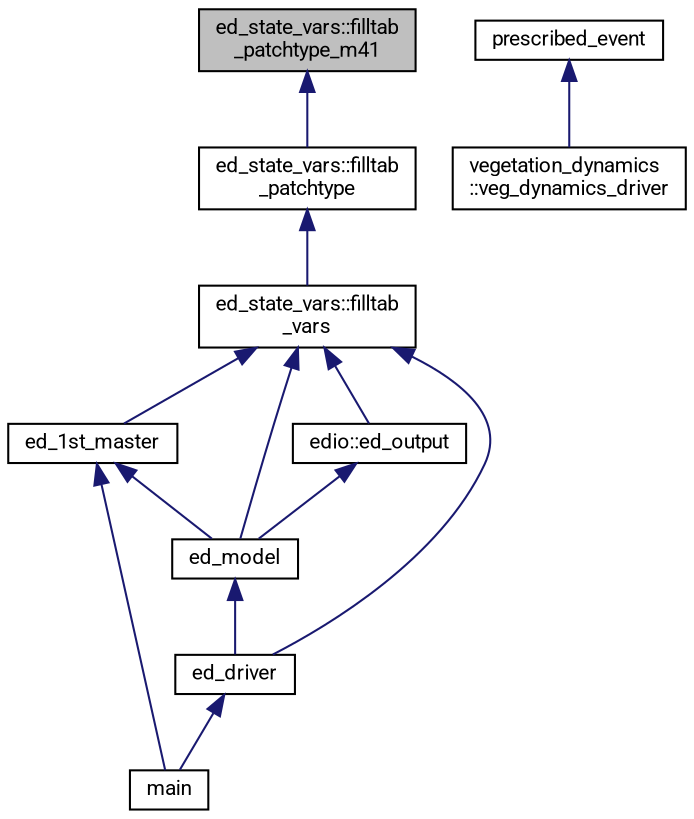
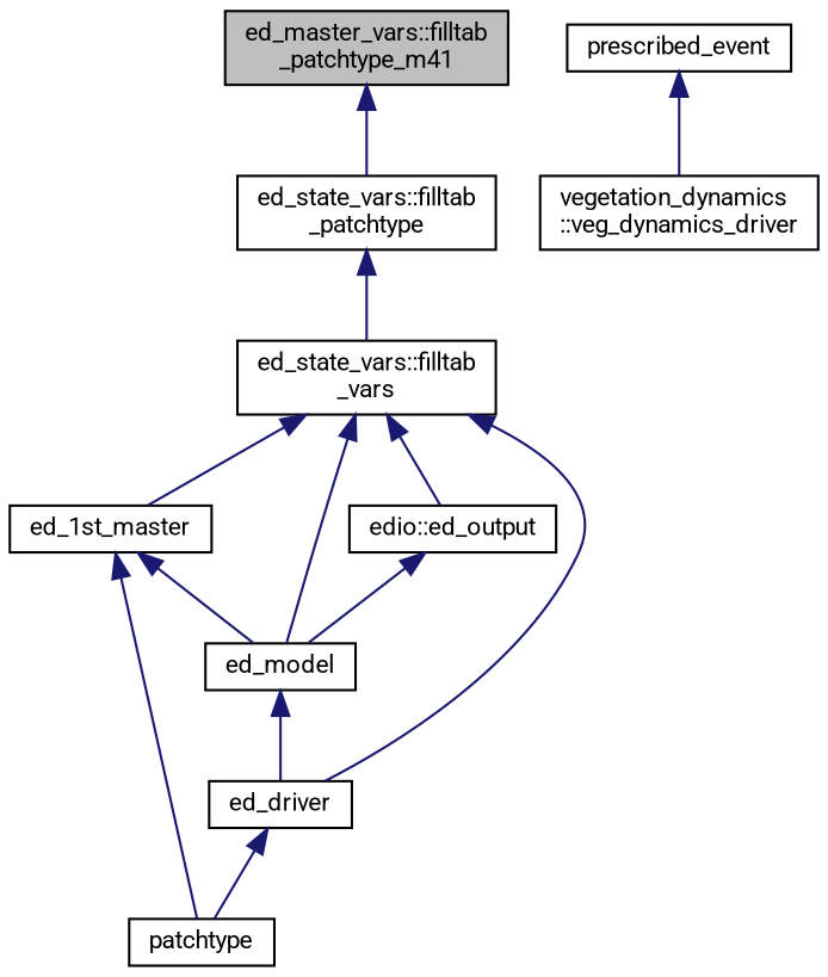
  digraph {
    fontname=Roboto
    rankdir=TB
    node [color=black fillcolor=white fontname=Roboto fontsize=10 shape=record style=filled]
    edge [color=midnightblue dir=back fontname=Roboto fontsize=10 labelfontname=Helvetica labelfontsize=10 style=solid]
-   n1 [fillcolor=grey75 fontcolor=black height=0.2 label="ed_state_vars::filltab\l_patchtype_m41" width=0.4]
+   n1 [fillcolor=grey75 fontcolor=black height=0.2 label="ed_master_vars::filltab\l_patchtype_m41" width=0.4]
    n2 [height=0.2 label="ed_state_vars::filltab\l_patchtype" width=0.4]
    n3 [height=0.2 label="ed_state_vars::filltab\l_vars" width=0.4]
    n4 [height=0.2 label=ed_1st_master width=0.4]
    n5 [height=0.2 label=ed_driver width=0.4]
    n6 [height=0.2 label=ed_model width=0.4]
    n7 [height=0.2 label="edio::ed_output" width=0.4]
-   n8 [height=0.2 label=main width=0.4]
+   n8 [height=0.2 label=patchtype width=0.4]
    n9 [height=0.2 label=prescribed_event width=0.4]
    n10 [height=0.2 label="vegetation_dynamics\l::veg_dynamics_driver" width=0.4]
    n1 -> n2
    n2 -> n3
    n3 -> n4
    n3 -> n5
    n3 -> n6
    n3 -> n7
    n4 -> n6
    n4 -> n8
    n5 -> n8
    n6 -> n5
    n7 -> n6
    n9 -> n10
  }
